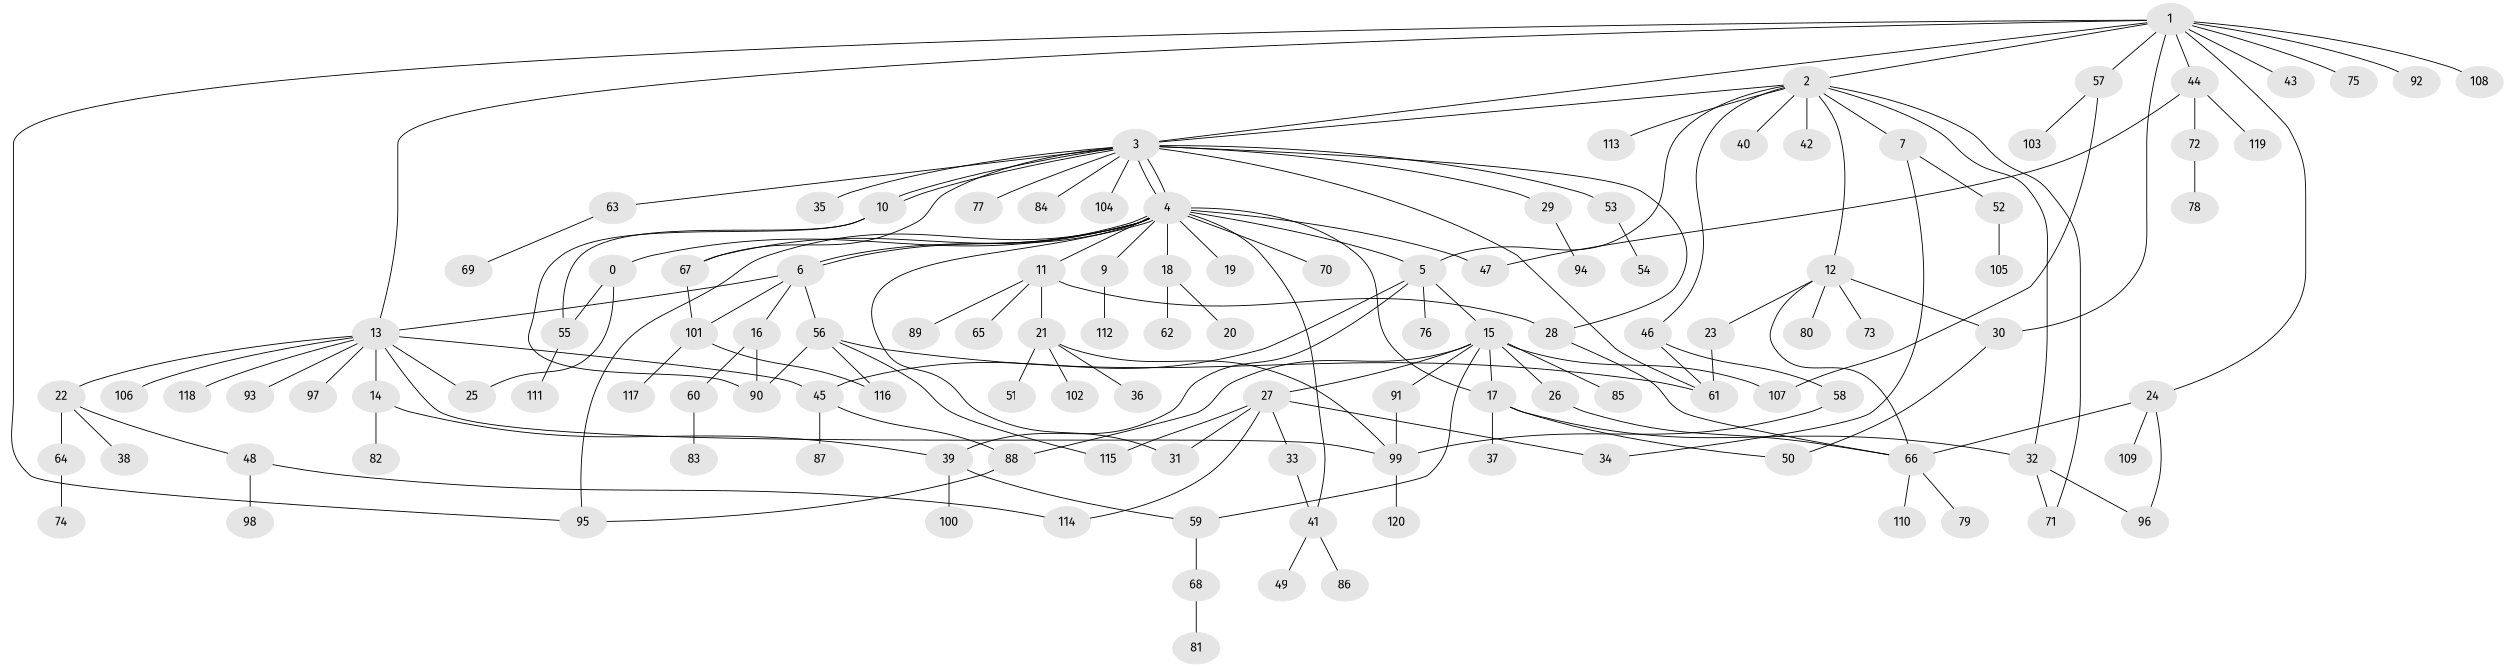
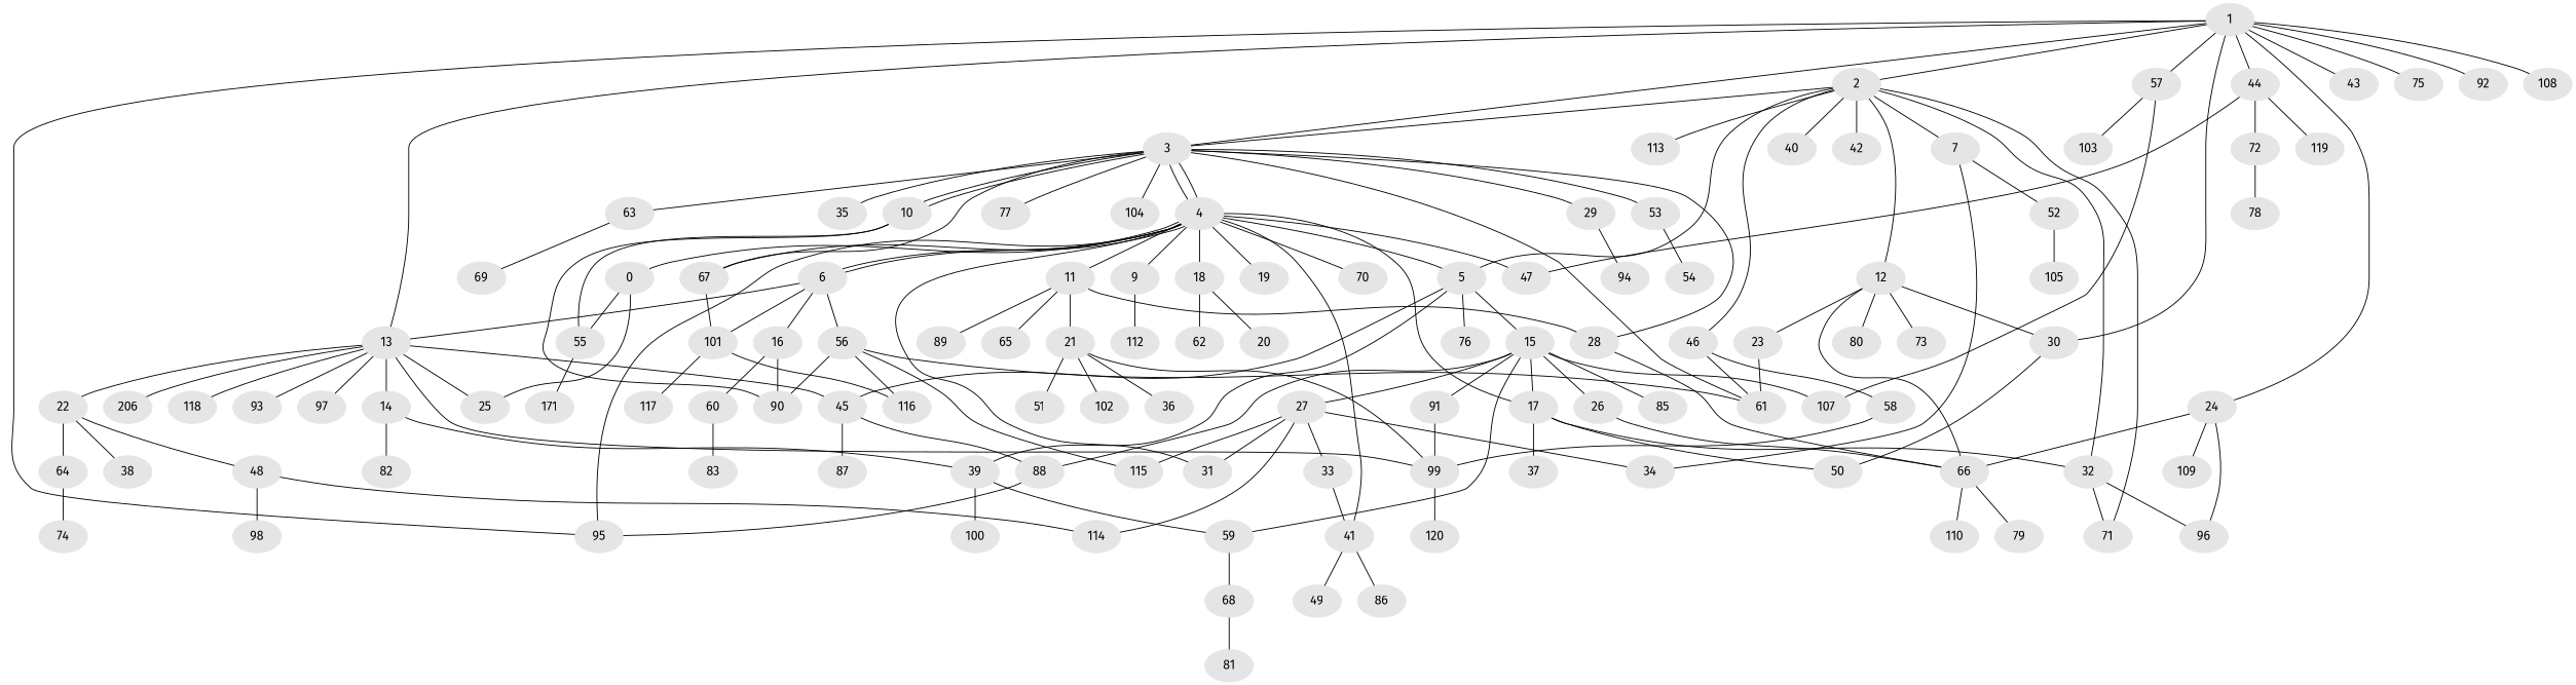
  graph {
    fontname="Fira Sans"
    node [color=gray90 fontname="Fira Sans" style=filled]
    edge [fontname="Fira Sans"]
    1
    2
    3
    13
    24
    30
    43
    44
    57
    75
    92
    95
    108
    5
    7
    12
    32
    40
    42
    46
    71
    113
    4
    10
    28
    29
    35
    53
    61
    63
    67
    77
-   84
    104
    45
    25
    14
    22
    93
    97
    99
-   106
+   106 [label=206]
    118
    66
    96
    109
    50
    47
    72
    119
    107
    103
    15
    39
    76
    34
    52
    23
    73
    80
    58
    6
    n63 [label=0]
    9
    11
    17
    18
    19
    31
    41
    70
    55
    90
    94
    54
    69
    101
    16
    56
    112
    21
    65
    89
    37
    20
    62
    49
    86
    26
    27
    59
    85
    88
    91
    100
    87
    60
    115
    116
    117
    105
-   111
+   111 [label=171]
    36
    51
    102
    79
    110
    82
    38
    48
    64
    120
    33
    114
    68
    83
    98
    74
    78
    81
    1 -- 2
    1 -- 3
    1 -- 13
    1 -- 24
    1 -- 30
    1 -- 43
    1 -- 44
    1 -- 57
    1 -- 75
    1 -- 92
    1 -- 95
    1 -- 108
    2 -- 3
    2 -- 5
    2 -- 7
    2 -- 12
    2 -- 32
    2 -- 40
    2 -- 42
    2 -- 46
    2 -- 71
    2 -- 113
    3 -- 4
    3 -- 4
    3 -- 10
    3 -- 10
    3 -- 28
    3 -- 29
    3 -- 35
    3 -- 53
    3 -- 61
    3 -- 63
    3 -- 67
    3 -- 77
-   3 -- 84
    3 -- 104
    13 -- 45
    13 -- 25
    13 -- 14
    13 -- 22
    13 -- 93
    13 -- 97
    13 -- 99
    13 -- 106
    13 -- 118
    24 -- 66
    24 -- 96
    24 -- 109
    30 -- 50
    44 -- 47
    44 -- 72
    44 -- 119
    57 -- 107
    57 -- 103
    5 -- 45
    5 -- 15
    5 -- 39
    5 -- 76
    7 -- 34
    7 -- 52
    12 -- 30
    12 -- 66
    12 -- 23
    12 -- 73
    12 -- 80
    32 -- 71
    32 -- 96
    46 -- 61
    46 -- 58
    4 -- 95
    4 -- 5
    4 -- 67
    4 -- 47
    4 -- 6
    4 -- 6
    4 -- n63
    4 -- 9
    4 -- 11
    4 -- 17
    4 -- 18
    4 -- 19
    4 -- 31
    4 -- 41
    4 -- 70
    10 -- 55
    10 -- 90
    28 -- 66
    29 -- 94
    53 -- 54
    63 -- 69
    67 -- 101
    45 -- 88
    45 -- 87
    14 -- 39
    14 -- 82
    22 -- 38
    22 -- 48
    22 -- 64
    99 -- 120
    66 -- 79
    66 -- 110
    72 -- 78
    15 -- 107
    15 -- 17
    15 -- 26
    15 -- 27
    15 -- 59
    15 -- 85
    15 -- 88
    15 -- 91
    39 -- 59
    39 -- 100
    52 -- 105
    23 -- 61
    58 -- 99
    6 -- 13
    6 -- 101
    6 -- 16
    6 -- 56
    n63 -- 25
    n63 -- 55
    9 -- 112
    11 -- 28
    11 -- 21
    11 -- 65
    11 -- 89
    17 -- 32
    17 -- 50
    17 -- 37
    18 -- 20
    18 -- 62
    41 -- 49
    41 -- 86
    55 -- 111
    101 -- 116
    101 -- 117
    16 -- 90
    16 -- 60
    56 -- 61
    56 -- 90
    56 -- 115
    56 -- 116
    21 -- 99
    21 -- 36
    21 -- 51
    21 -- 102
    26 -- 66
    27 -- 34
    27 -- 31
    27 -- 115
    27 -- 33
    27 -- 114
    59 -- 68
    88 -- 95
    91 -- 99
    60 -- 83
    48 -- 114
    48 -- 98
    64 -- 74
    33 -- 41
    68 -- 81
  }
